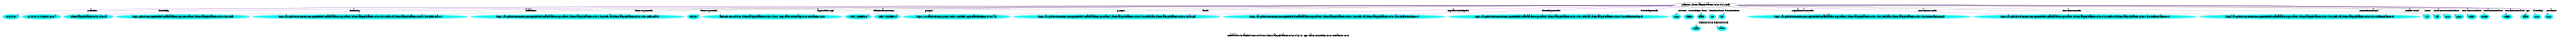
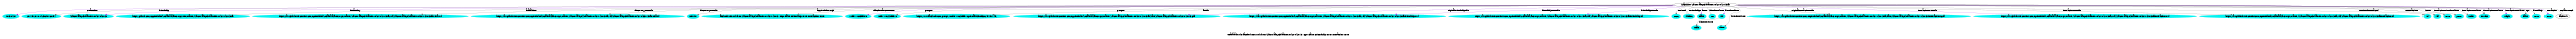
  digraph {
    label="Metadata for the facebook network from SiliconValleyGlobalNetwork27042013 . Ego: False. Friendship: True. Interaction: True."
    node [color="#02F3F1" style=filled]
    edge [arrowhead=box color=gray40]
    n1 [label="2013-04-27"]
    "Snapshot SiliconValleyGlobalNetwork27042013_fb" [color="" style=""]
    n3 [label="2015-12-10 04:23:29.760154"]
    n4 [label=SiliconValleyGlobalNetwork27042013]
    n5 [label="https://github.com/OpenLinkedSocialData/fbGroups/tree/master/SiliconValleyGlobalNetwork27042013_fb"]
    n6 [label="https://raw.githubusercontent.com/OpenLinkedSocialData/fbGroups/master/SiliconValleyGlobalNetwork27042013_fb/rdf/SiliconValleyGlobalNetwork27042013_fbMeta.owl"]
    n7 [label="https://raw.githubusercontent.com/OpenLinkedSocialData/fbGroups/master/SiliconValleyGlobalNetwork27042013_fb/rdf/SiliconValleyGlobalNetwork27042013_fbMeta.ttl"]
    n8 [label=Netvizz]
    n9 [label="facebook network from SiliconValleyGlobalNetwork27042013 . Ego: False. Friendship: True. Interaction: True."]
    n10 [label=109971182359978]
    n11 [label=109971182359978]
    n12 [label="https://www.facebook.com/groups/109971182359978/permalink/589326757757749/"]
    n13 [label="https://raw.githubusercontent.com/OpenLinkedSocialData/fbGroups/master/SiliconValleyGlobalNetwork27042013_fb/base/SiliconValleyGlobalNetwork27042013.gdf"]
    n14 [label="https://raw.githubusercontent.com/OpenLinkedSocialData/fbGroups/master/SiliconValleyGlobalNetwork27042013_fb/rdf/SiliconValleyGlobalNetwork27042013_fbFriendship.owl"]
    n15 [label="https://raw.githubusercontent.com/OpenLinkedSocialData/fbGroups/master/SiliconValleyGlobalNetwork27042013_fb/rdf/SiliconValleyGlobalNetwork27042013_fbFriendship.ttl"]
    n16 [label=2026]
    n17 [label=15586]
    n18 [label=False]
    n19 [label=sex]
    n20 [label=uid]
    n21 [label=name]
    n22 [label="https://raw.githubusercontent.com/OpenLinkedSocialData/fbGroups/master/SiliconValleyGlobalNetwork27042013_fb/base/SiliconValleyGlobalNetwork27042013_interactions.gdf"]
    n23 [label="https://raw.githubusercontent.com/OpenLinkedSocialData/fbGroups/master/SiliconValleyGlobalNetwork27042013_fb/rdf/SiliconValleyGlobalNetwork27042013_fbInteraction.owl"]
    n24 [label="https://raw.githubusercontent.com/OpenLinkedSocialData/fbGroups/master/SiliconValleyGlobalNetwork27042013_fb/rdf/SiliconValleyGlobalNetwork27042013_fbInteraction.ttl"]
    n25 [label=104]
    n26 [label=154]
    n27 [label=True]
    n28 [label=posts]
    n29 [label=node1]
    n30 [label=node2]
    n31 [label=weight]
    n32 [label=False]
    n33 [label=True]
    n34 [label=True]
+   Facebook [color="" style=""]
    n36 [label=locale]
    "Snapshot SiliconValleyGlobalNetwork27042013_fb" -> n1 [color=purple label=createdAt]
    "Snapshot SiliconValleyGlobalNetwork27042013_fb" -> n3 [label=friendship]
    "Snapshot SiliconValleyGlobalNetwork27042013_fb" -> n4 [color=purple label=donatedBy]
    "Snapshot SiliconValleyGlobalNetwork27042013_fb" -> n5 [arrowhead=odot label=availableAt]
    "Snapshot SiliconValleyGlobalNetwork27042013_fb" -> n6 [label=discorveryRDFFile]
    "Snapshot SiliconValleyGlobalNetwork27042013_fb" -> n7 [label=discoveryTTLFile]
    "Snapshot SiliconValleyGlobalNetwork27042013_fb" -> n8 [arrowhead=diamond label=acquiredThrough]
    "Snapshot SiliconValleyGlobalNetwork27042013_fb" -> n9 [arrowhead=diamond label="rdf-schema#comment"]
    "Snapshot SiliconValleyGlobalNetwork27042013_fb" -> n10 [arrowhead=diamond color=purple label=groupID]
    "Snapshot SiliconValleyGlobalNetwork27042013_fb" -> n11 [label=groupID]
    "Snapshot SiliconValleyGlobalNetwork27042013_fb" -> n12 [label=fbLink]
    "Snapshot SiliconValleyGlobalNetwork27042013_fb" -> n13 [color=purple label=originalFriendshipFile]
    "Snapshot SiliconValleyGlobalNetwork27042013_fb" -> n14 [color=purple label=friendshipXMLFile]
    "Snapshot SiliconValleyGlobalNetwork27042013_fb" -> n15 [arrowhead=diamond color=purple label=friendshipTTLFile]
    "Snapshot SiliconValleyGlobalNetwork27042013_fb" -> n16 [label=nFriends]
    "Snapshot SiliconValleyGlobalNetwork27042013_fb" -> n17 [arrowhead=odot label=nFriendships]
    "Snapshot SiliconValleyGlobalNetwork27042013_fb" -> n18 [arrowhead=diamond color=purple label=fAnon]
    "Snapshot SiliconValleyGlobalNetwork27042013_fb" -> n19 [arrowhead=odot label=friendAttribute]
    "Snapshot SiliconValleyGlobalNetwork27042013_fb" -> n20 [arrowhead=diamond color=purple label=friendAttribute]
-   n20 -> n21 [label=friendAttribute]
+   "Snapshot SiliconValleyGlobalNetwork27042013_fb" -> n21 [label=friendAttribute]
    "Snapshot SiliconValleyGlobalNetwork27042013_fb" -> n22 [label=originalInteractionFile]
    "Snapshot SiliconValleyGlobalNetwork27042013_fb" -> n23 [arrowhead=odot color=purple label=interactionXMLFile]
    "Snapshot SiliconValleyGlobalNetwork27042013_fb" -> n24 [label=interactionTTLFile]
    "Snapshot SiliconValleyGlobalNetwork27042013_fb" -> n25 [arrowhead=diamond label=nFriendsInteracted]
-   "Snapshot SiliconValleyGlobalNetwork27042013_fb" -> n26 [label=socialProtocol]
+   "Snapshot SiliconValleyGlobalNetwork27042013_fb" -> n26 [label=nInteractions]
    "Snapshot SiliconValleyGlobalNetwork27042013_fb" -> n27 [label=iAnon]
    "Snapshot SiliconValleyGlobalNetwork27042013_fb" -> n28 [label=interactionFriendAttribute]
    "Snapshot SiliconValleyGlobalNetwork27042013_fb" -> n29 [label=interactionAttribute]
    "Snapshot SiliconValleyGlobalNetwork27042013_fb" -> n30 [arrowhead=diamond label=interactionAttribute]
    "Snapshot SiliconValleyGlobalNetwork27042013_fb" -> n31 [color=purple label=interactionAttribute]
    "Snapshot SiliconValleyGlobalNetwork27042013_fb" -> n32 [label=ego]
    "Snapshot SiliconValleyGlobalNetwork27042013_fb" -> n33 [arrowhead=diamond label=friendship]
    "Snapshot SiliconValleyGlobalNetwork27042013_fb" -> n34 [color=purple label=interaction]
+   "Snapshot SiliconValleyGlobalNetwork27042013_fb" -> Facebook [arrowhead=odot label=socialProtocol]
    n20 -> n36 [label=friendAttribute]
  }
